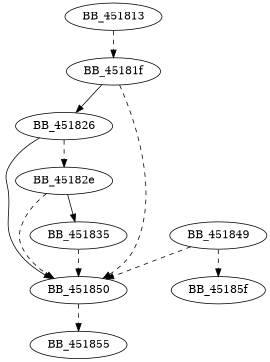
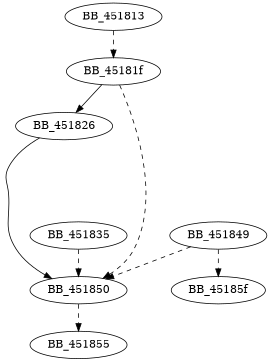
  digraph {
    edge [style=dashed]
    BB_451813
    BB_45181f
    BB_451826
    BB_451850
-   BB_45182e
    BB_451855
    BB_451835
    BB_451849
    BB_45185f
    BB_451813 -> BB_45181f
    BB_45181f -> BB_451826 [style=solid]
    BB_45181f -> BB_451850
    BB_451826 -> BB_451850 [style=solid]
-   BB_451826 -> BB_45182e
    BB_451850 -> BB_451855
-   BB_45182e -> BB_451850
-   BB_45182e -> BB_451835 [style=solid]
    BB_451835 -> BB_451850
    BB_451849 -> BB_451850
    BB_451849 -> BB_45185f
  }
